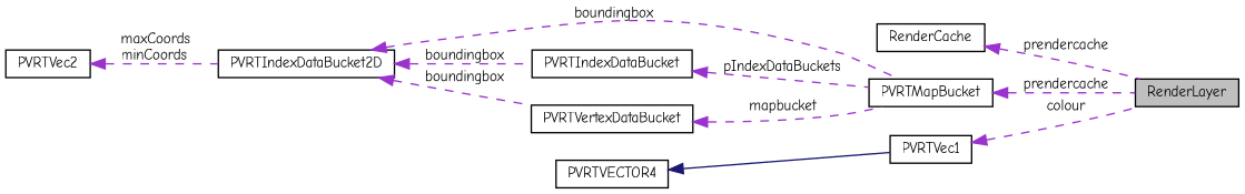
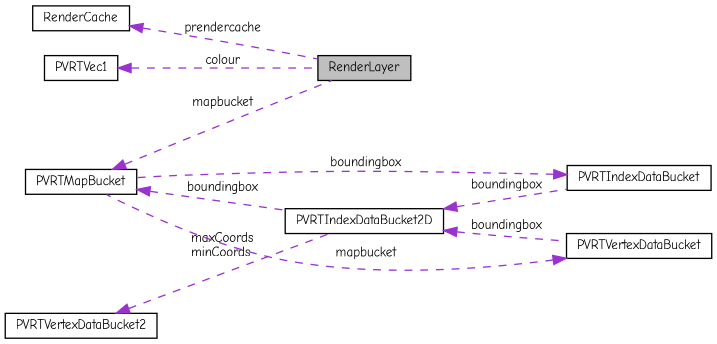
  digraph {
    fontname="Comic Neue"
    rankdir=LR
    node [color=black fillcolor=white fontname="Comic Neue" fontsize=10 shape=record style=filled]
    edge [color=darkorchid3 dir=back fontname="Comic Neue" fontsize=10 labelfontname=Helvetica labelfontsize=10 style=dashed]
    n1 [fillcolor=grey75 fontcolor=black height=0.2 label=RenderLayer width=0.4]
    n2 [height=0.2 label=RenderCache width=0.4]
-   n3 [height=0.2 label=PVRTVec2 width=0.4]
+   n3 [height=0.2 label=PVRTVertexDataBucket2 width=0.4]
    n4 [height=0.2 label=PVRTIndexDataBucket2D width=0.4]
    n5 [height=0.2 label=PVRTMapBucket width=0.4]
    n6 [height=0.2 label=PVRTIndexDataBucket width=0.4]
    n7 [height=0.2 label=PVRTVertexDataBucket width=0.4]
    n8 [height=0.2 label=PVRTVec1 width=0.4]
-   n9 [height=0.2 label=PVRTVECTOR4 width=0.4]
    n2 -> n1 [label=" prendercache"]
    n3 -> n4 [label=" maxCoords\nminCoords"]
-   n4 -> n5 [label=" boundingbox"]
+   n5 -> n4 [label=" boundingbox"]
    n4 -> n6 [label=" boundingbox"]
    n4 -> n7 [label=" boundingbox"]
-   n5 -> n1 [label=" prendercache"]
-   n6 -> n5 [label=" pIndexDataBuckets"]
+   n5 -> n1 [label=" mapbucket"]
+   n6 -> n5 [label=" boundingbox"]
    n7 -> n5 [label=" mapbucket"]
    n8 -> n1 [label=" colour"]
-   n9 -> n8 [color=midnightblue style=solid]
  }
